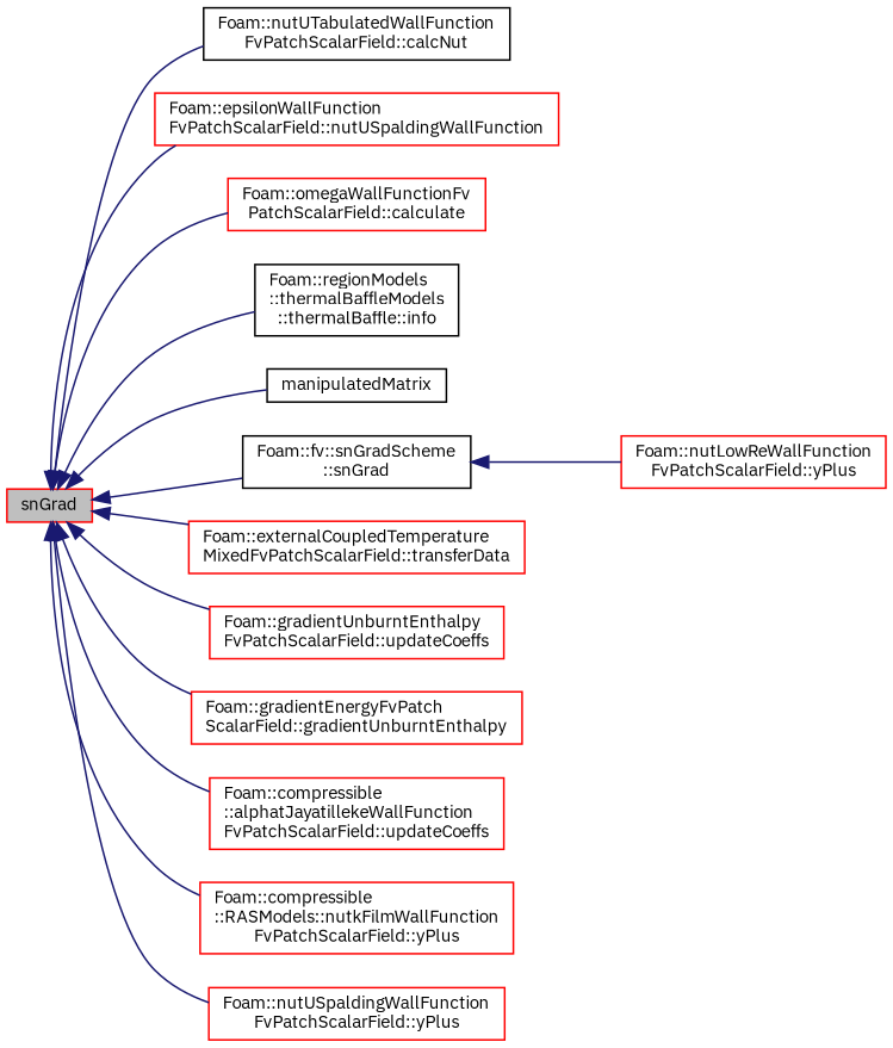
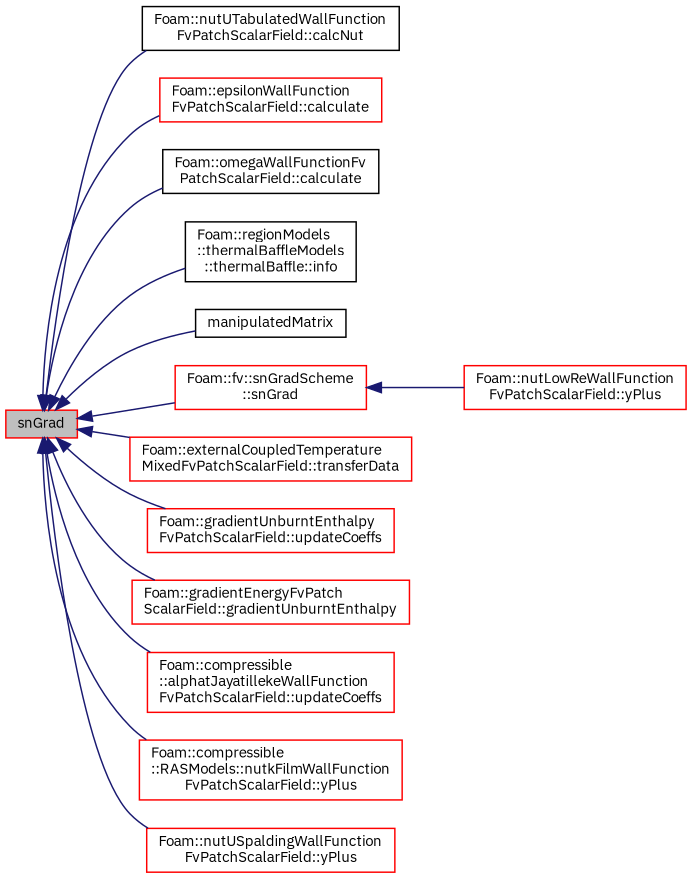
  digraph {
    fontname="IBM Plex Sans"
    rankdir=LR
    node [color=red fontname="IBM Plex Sans" fontsize=10 shape=record]
    edge [color=midnightblue dir=back fontname="IBM Plex Sans" fontsize=10 labelfontname=Helvetica labelfontsize=10 style=solid]
    n1 [fillcolor=grey75 fontcolor=black height=0.2 label=snGrad style=filled width=0.4]
    n2 [color=black height=0.2 label="Foam::nutUTabulatedWallFunction\lFvPatchScalarField::calcNut" width=0.4]
-   n3 [height=0.2 label="Foam::epsilonWallFunction\lFvPatchScalarField::nutUSpaldingWallFunction" width=0.4]
-   n4 [height=0.2 label="Foam::omegaWallFunctionFv\lPatchScalarField::calculate" width=0.4]
+   n3 [height=0.2 label="Foam::epsilonWallFunction\lFvPatchScalarField::calculate" width=0.4]
+   n4 [color=black height=0.2 label="Foam::omegaWallFunctionFv\lPatchScalarField::calculate" width=0.4]
    n5 [color=black height=0.2 label="Foam::regionModels\l::thermalBaffleModels\l::thermalBaffle::info" width=0.4]
    n6 [color=black height=0.2 label=manipulatedMatrix width=0.4]
-   n7 [color=black height=0.2 label="Foam::fv::snGradScheme\l::snGrad" width=0.4]
+   n7 [height=0.2 label="Foam::fv::snGradScheme\l::snGrad" width=0.4]
    n8 [height=0.2 label="Foam::externalCoupledTemperature\lMixedFvPatchScalarField::transferData" width=0.4]
    n9 [height=0.2 label="Foam::gradientUnburntEnthalpy\lFvPatchScalarField::updateCoeffs" width=0.4]
    n10 [height=0.2 label="Foam::gradientEnergyFvPatch\lScalarField::gradientUnburntEnthalpy" width=0.4]
    n11 [height=0.2 label="Foam::compressible\l::alphatJayatillekeWallFunction\lFvPatchScalarField::updateCoeffs" width=0.4]
    n12 [height=0.2 label="Foam::compressible\l::RASModels::nutkFilmWallFunction\lFvPatchScalarField::yPlus" width=0.4]
    n13 [height=0.2 label="Foam::nutUSpaldingWallFunction\lFvPatchScalarField::yPlus" width=0.4]
    n14 [height=0.2 label="Foam::nutLowReWallFunction\lFvPatchScalarField::yPlus" width=0.4]
    n1 -> n2
    n1 -> n3
    n1 -> n4
    n1 -> n5
    n1 -> n6
    n1 -> n7
    n1 -> n8
    n1 -> n9
    n1 -> n10
    n1 -> n11
    n1 -> n12
    n1 -> n13
    n7 -> n14
  }
